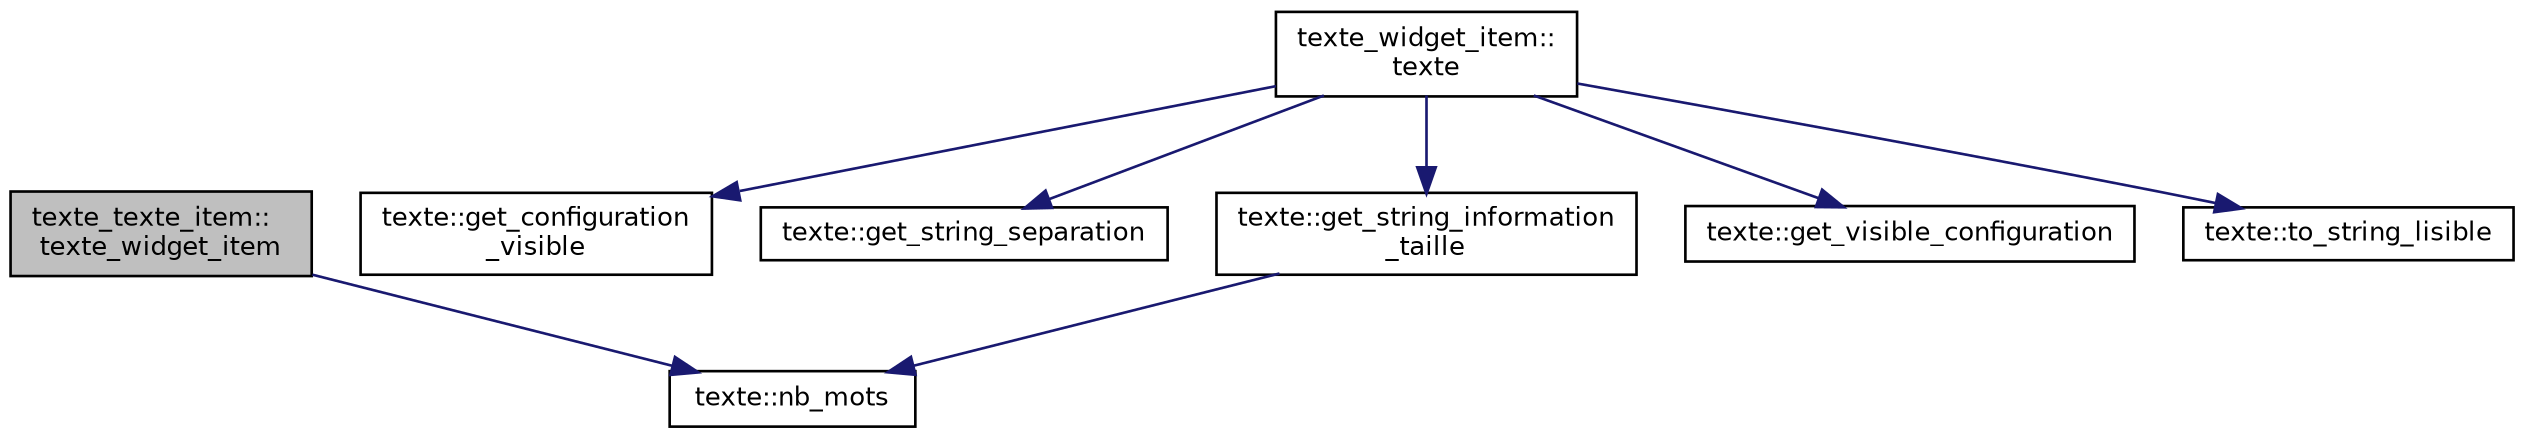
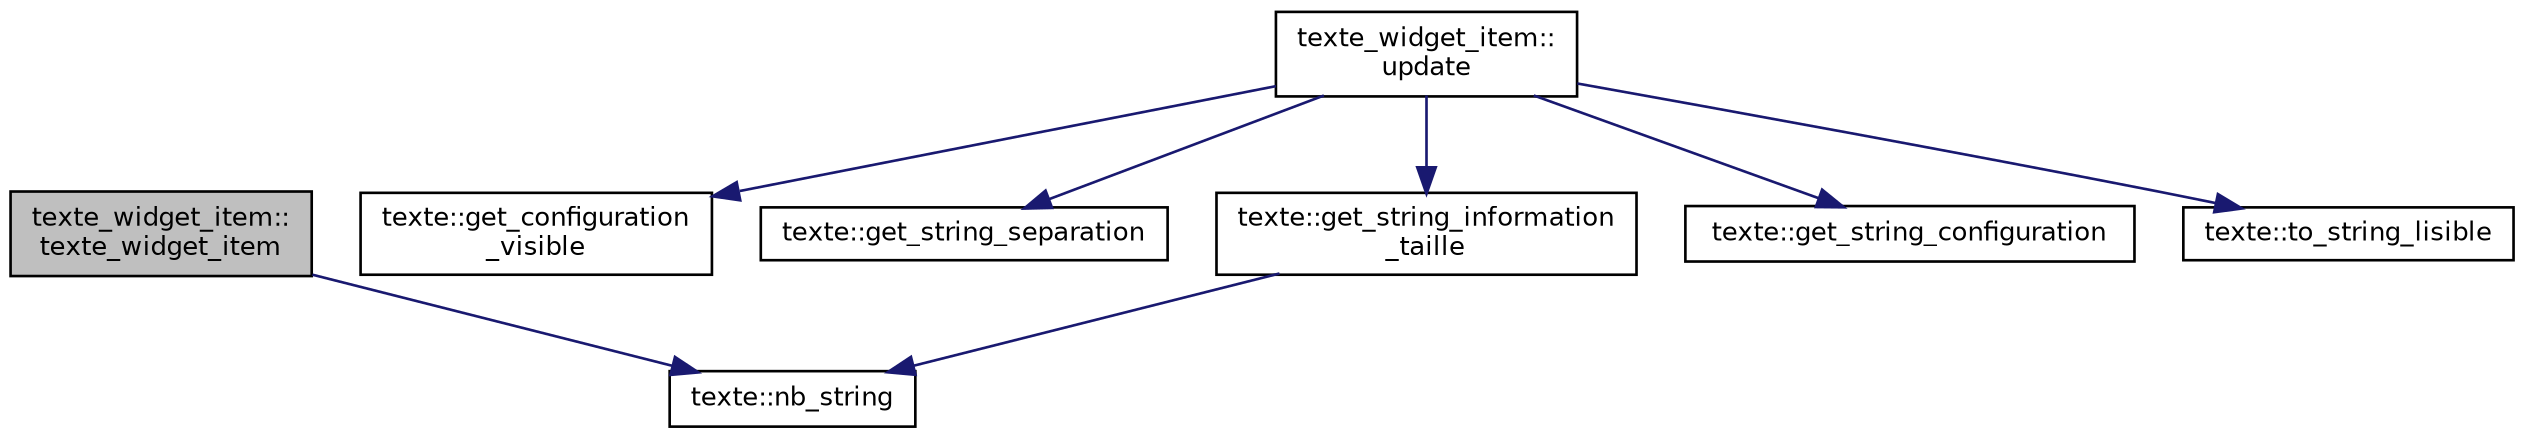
  digraph {
    rankdir=TB
    node [color=black fillcolor=white fontname=Helvetica fontsize=10 shape=record style=filled]
    edge [color=midnightblue fontname=Helvetica fontsize=10 labelfontname=Helvetica labelfontsize=10 style=solid]
-   n1 [fillcolor=grey75 fontcolor=black height=0.2 label="texte_texte_item::\ltexte_widget_item" width=0.4]
-   n2 [height=0.2 label="texte::nb_mots" width=0.4]
-   n3 [height=0.2 label="texte_widget_item::\ltexte" width=0.4]
+   n1 [fillcolor=grey75 fontcolor=black height=0.2 label="texte_widget_item::\ltexte_widget_item" width=0.4]
+   n2 [height=0.2 label="texte::nb_string" width=0.4]
+   n3 [height=0.2 label="texte_widget_item::\lupdate" width=0.4]
    n4 [height=0.2 label="texte::get_configuration\l_visible" width=0.4]
    n5 [height=0.2 label="texte::get_string_separation" width=0.4]
    n6 [height=0.2 label="texte::get_string_information\l_taille" width=0.4]
-   n7 [height=0.2 label="texte::get_visible_configuration" width=0.4]
+   n7 [height=0.2 label="texte::get_string_configuration" width=0.4]
    n8 [height=0.2 label="texte::to_string_lisible" width=0.4]
    n1 -> n2
    n3 -> n4
    n3 -> n5
    n3 -> n6
    n3 -> n7
    n3 -> n8
    n6 -> n2
  }
